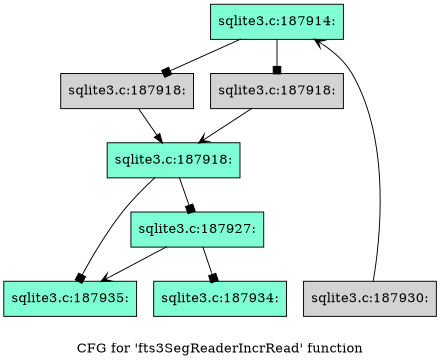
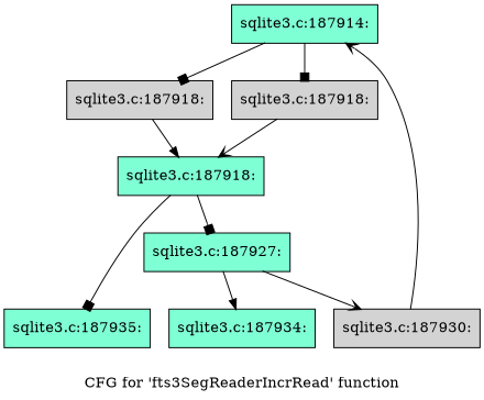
  digraph {
    label="CFG for 'fts3SegReaderIncrRead' function"
    node [fillcolor=aquamarine shape=record style=filled]
    edge [arrowhead=box]
    n1 [label="{sqlite3.c:187914:}"]
    n2 [fillcolor=lightgrey label="{sqlite3.c:187918:}"]
    n3 [fillcolor=lightgrey label="{sqlite3.c:187918:}"]
    n4 [label="{sqlite3.c:187918:}"]
    n5 [label="{sqlite3.c:187927:}"]
    n6 [label="{sqlite3.c:187935:}"]
    n7 [fillcolor=lightgrey label="{sqlite3.c:187930:}"]
    n8 [label="{sqlite3.c:187934:}"]
    n1 -> n2
    n1 -> n3
    n2 -> n4 [arrowhead=normal]
    n3 -> n4 [arrowhead=vee]
    n4 -> n5
    n4 -> n6
-   n5 -> n6 [arrowhead=vee]
-   n5 -> n8
+   n5 -> n7 [arrowhead=vee]
+   n5 -> n8 [arrowhead=normal]
    n7 -> n1 [arrowhead=vee]
  }
